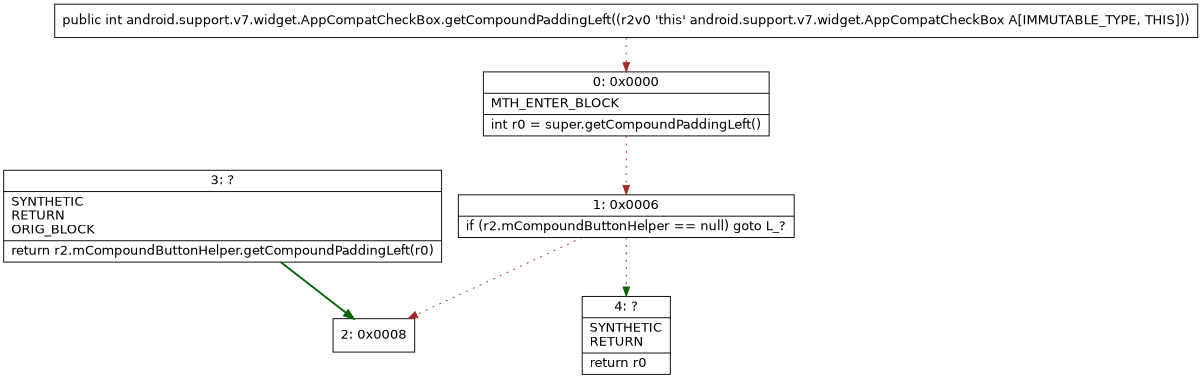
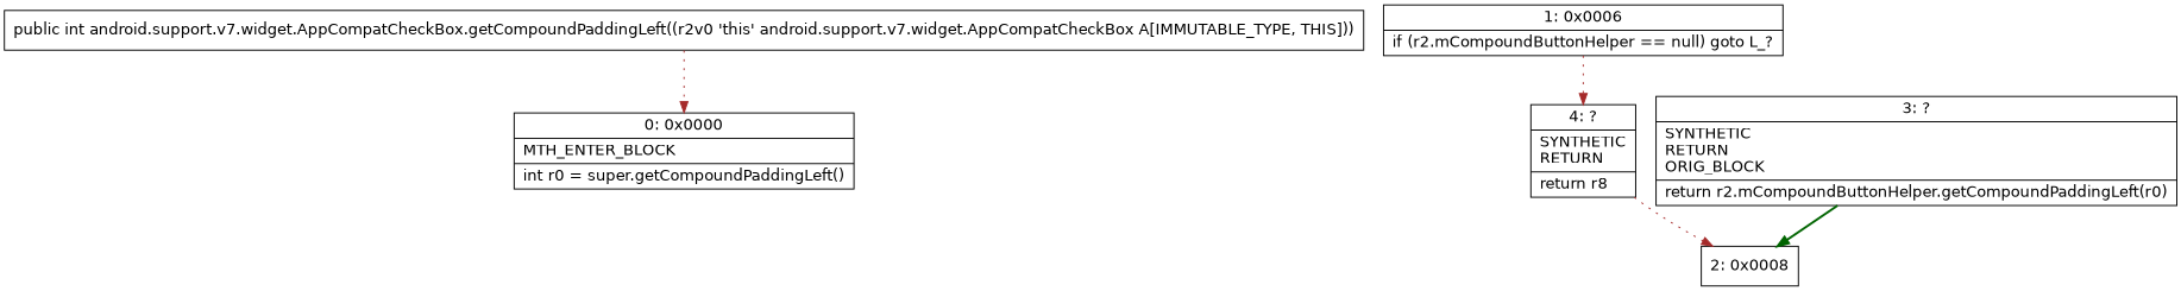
  digraph {
    fontname="DejaVu Sans"
    node [fontname="DejaVu Sans" shape=record]
    edge [color=brown fontname="DejaVu Sans" style=dotted]
    n1 [label="{0\:\ 0x0000|MTH_ENTER_BLOCK\l|int r0 = super.getCompoundPaddingLeft()\l}"]
    n2 [label="{1\:\ 0x0006|if (r2.mCompoundButtonHelper == null) goto L_?\l}"]
    n3 [label="{2\:\ 0x0008}"]
-   n4 [label="{4\:\ ?|SYNTHETIC\lRETURN\l|return r0\l}"]
+   n4 [label="{4\:\ ?|SYNTHETIC\lRETURN\l|return r8\l}"]
    n5 [label="{3\:\ ?|SYNTHETIC\lRETURN\lORIG_BLOCK\l|return r2.mCompoundButtonHelper.getCompoundPaddingLeft(r0)\l}"]
    n6 [label="{public int android.support.v7.widget.AppCompatCheckBox.getCompoundPaddingLeft((r2v0 'this' android.support.v7.widget.AppCompatCheckBox A[IMMUTABLE_TYPE, THIS])) }"]
-   n1 -> n2
-   n2 -> n3
-   n2 -> n4 [color=darkgreen]
+   n4 -> n3
+   n2 -> n4
    n5 -> n3 [color=darkgreen style=bold]
    n6 -> n1
  }
